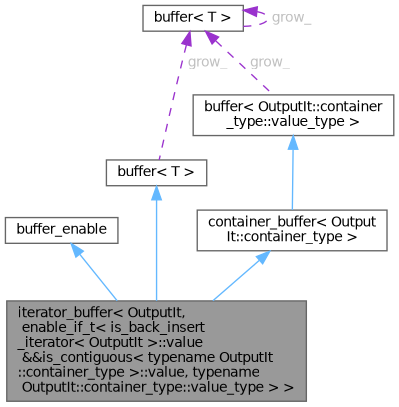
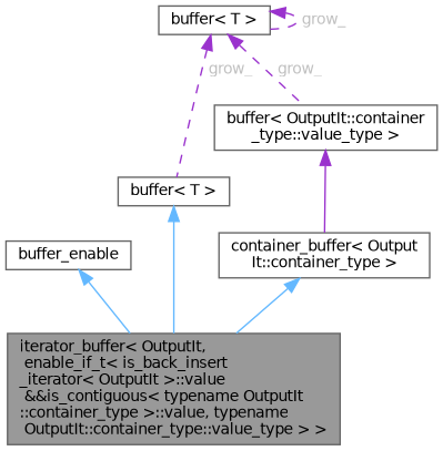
  digraph {
    node [color=gray40 fillcolor=white fontname=Helvetica fontsize=10 shape=box style=filled]
    edge [color=steelblue1 dir=back fontname=Helvetica fontsize=10 labelfontname=Helvetica labelfontsize=10 style=solid]
    n1 [fillcolor=grey60 fontcolor=black height=0.2 label="iterator_buffer\< OutputIt,\l enable_if_t\< is_back_insert\l_iterator\< OutputIt \>::value\l &&is_contiguous\< typename OutputIt\l::container_type \>::value, typename\l OutputIt::container_type::value_type \> \>" width=0.4]
    n2 [height=0.2 label=buffer_enable width=0.4]
    n3 [height=0.2 label="buffer\< T \>" width=0.4]
    n4 [height=0.2 label="buffer\< T \>" width=0.4]
    n5 [height=0.2 label="buffer\< OutputIt::container\l_type::value_type \>" width=0.4]
    n6 [height=0.2 label="container_buffer\< Output\lIt::container_type \>" width=0.4]
    n2 -> n1
    n3 -> n1
    n4 -> n3 [color=darkorchid3 fontcolor=grey label=" grow_" style=dashed]
    n4 -> n4 [color=darkorchid3 fontcolor=grey label=" grow_" style=dashed]
    n4 -> n5 [color=darkorchid3 fontcolor=grey label=" grow_" style=dashed]
-   n5 -> n6
+   n5 -> n6 [color=darkorchid3]
    n6 -> n1
  }
